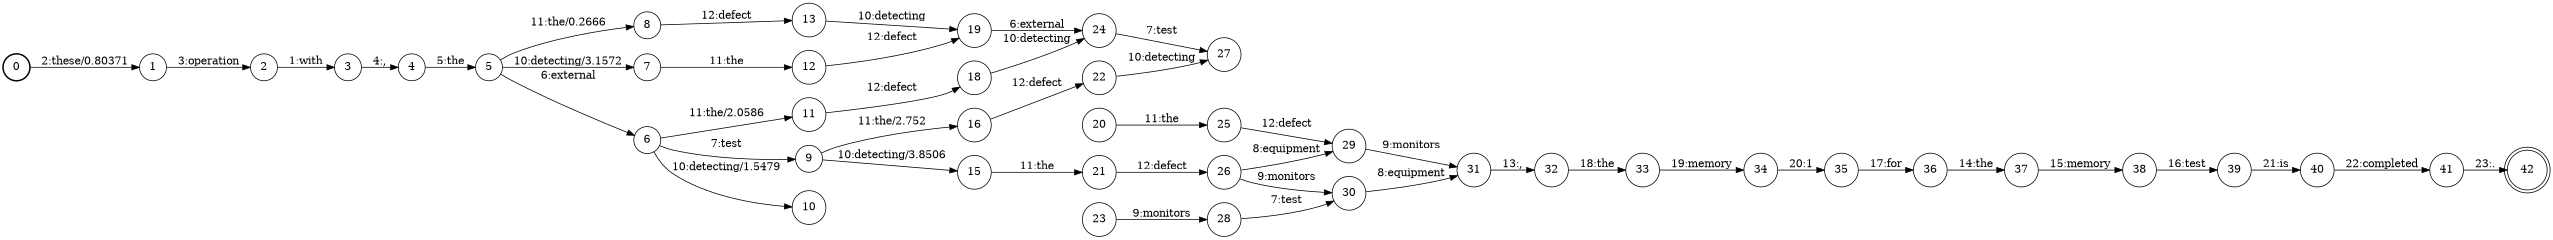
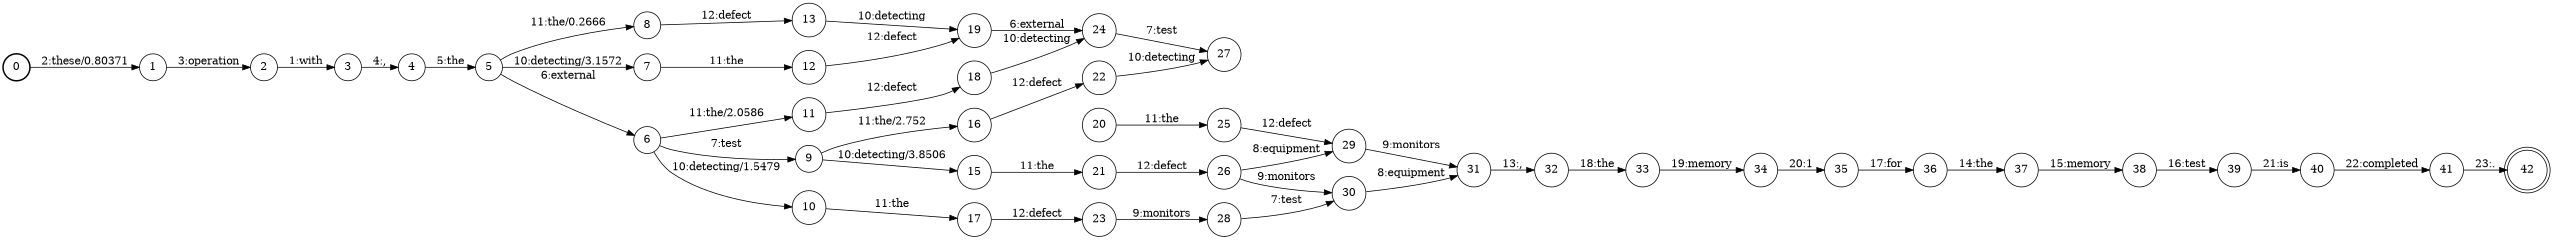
  digraph {
    nodesep=0.25
    rankdir=LR
    ranksep=0.4
    node [fontsize=14 shape=circle style=solid]
    edge [fontsize=14]
    n1 [label=0 style=bold]
    n2 [label=1]
    n3 [label=2]
    n4 [label=3]
    n5 [label=4]
    n6 [label=5]
    n7 [label=8]
    n8 [label=6]
    n9 [label=7]
    n10 [label=13]
    n11 [label=11]
    n12 [label=9]
    n13 [label=10]
    n14 [label=12]
    n15 [label=19]
    n16 [label=18]
    n17 [label=16]
    n18 [label=15]
+   n19 [label=17]
    n20 [label=24]
    n21 [label=22]
    n22 [label=21]
    n23 [label=23]
    n24 [label=27]
    n25 [label=20]
    n26 [label=25]
    n27 [label=26]
    n28 [label=28]
    n29 [label=29]
    n30 [label=30]
    n31 [label=31]
    n32 [label=32]
    n33 [label=33]
    n34 [label=34]
    n35 [label=35]
    n36 [label=36]
    n37 [label=37]
    n38 [label=38]
    n39 [label=39]
    n40 [label=40]
    n41 [label=41]
    n42 [label=42 shape=doublecircle]
    n1 -> n2 [label="2:these/0.80371"]
    n2 -> n3 [label="3:operation"]
    n3 -> n4 [label="1:with"]
    n4 -> n5 [label="4:,"]
    n5 -> n6 [label="5:the"]
    n6 -> n7 [label="11:the/0.2666"]
    n6 -> n8 [label="6:external"]
    n6 -> n9 [label="10:detecting/3.1572"]
    n7 -> n10 [label="12:defect"]
    n8 -> n11 [label="11:the/2.0586"]
    n8 -> n12 [label="7:test"]
    n8 -> n13 [label="10:detecting/1.5479"]
    n9 -> n14 [label="11:the"]
    n10 -> n15 [label="10:detecting"]
    n11 -> n16 [label="12:defect"]
    n12 -> n17 [label="11:the/2.752"]
    n12 -> n18 [label="10:detecting/3.8506"]
+   n13 -> n19 [label="11:the"]
    n14 -> n15 [label="12:defect"]
    n15 -> n20 [label="6:external"]
    n16 -> n20 [label="10:detecting"]
    n17 -> n21 [label="12:defect"]
    n18 -> n22 [label="11:the"]
+   n19 -> n23 [label="12:defect"]
    n20 -> n24 [label="7:test"]
    n21 -> n24 [label="10:detecting"]
    n22 -> n27 [label="12:defect"]
    n23 -> n28 [label="9:monitors"]
    n25 -> n26 [label="11:the"]
    n26 -> n29 [label="12:defect"]
    n27 -> n29 [label="8:equipment"]
    n27 -> n30 [label="9:monitors"]
    n28 -> n30 [label="7:test"]
    n29 -> n31 [label="9:monitors"]
    n30 -> n31 [label="8:equipment"]
    n31 -> n32 [label="13:,"]
    n32 -> n33 [label="18:the"]
    n33 -> n34 [label="19:memory"]
    n34 -> n35 [label="20:1"]
    n35 -> n36 [label="17:for"]
    n36 -> n37 [label="14:the"]
    n37 -> n38 [label="15:memory"]
    n38 -> n39 [label="16:test"]
    n39 -> n40 [label="21:is"]
    n40 -> n41 [label="22:completed"]
    n41 -> n42 [label="23:."]
  }
